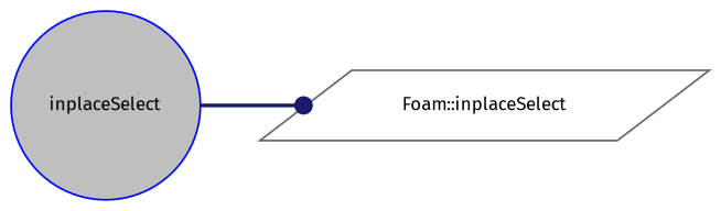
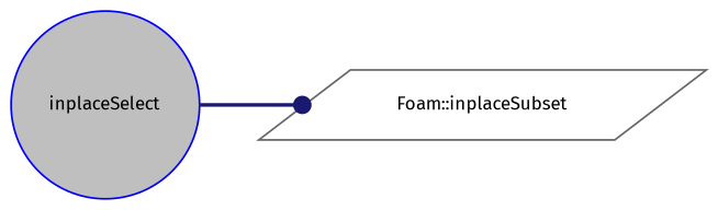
  digraph {
    rankdir=LR
    fontname="Fira Sans"
    node [fontname="Fira Sans" fontsize=10]
    n1 [color=blue fillcolor=grey75 fontcolor=black height=0.2 label=inplaceSelect shape=circle style=filled width=0.4]
-   n2 [color=gray40 height=0.2 label="Foam::inplaceSelect" shape=parallelogram width=0.4]
+   n2 [color=gray40 height=0.2 label="Foam::inplaceSubset" shape=parallelogram width=0.4]
    n1 -> n2 [color=midnightblue fontname="Fira Sans" fontsize=10 labelfontname=Helvetica labelfontsize=10 style=bold arrowhead=dot]
  }
